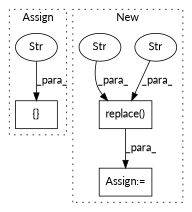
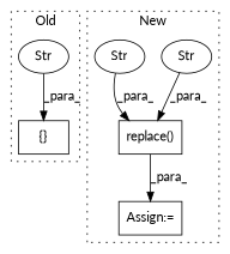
  digraph {
    fontname=Lato
    node [a=66 l=3 shape=box fontname=Lato]
    edge [fontname=Lato]
    n1 [a=59 l="14,0" label="{}" s="4458,4530"]
    n2 [l=58 label=Str s=4472 shape=ellipse]
    n3 [a=75 l="77,1" label="replace()" s="1764,1849"]
    n4 [label=Str s=1841 shape=ellipse]
    n5 [label=Str s=1846 shape=ellipse]
    n6 [a=68 label="Assign:=" s=1761]
    subgraph cluster_1 {
-     label=Assign
+     label=Old
      style=dotted
      n1
      n2
    }
    subgraph cluster_2 {
      label=New
      style=dotted
      n3
      n4
      n5
      n6
    }
    n2 -> n1 [label=_para_]
    n3 -> n6 [label=_para_]
    n4 -> n3 [label=_para_]
    n5 -> n3 [label=_para_]
  }
